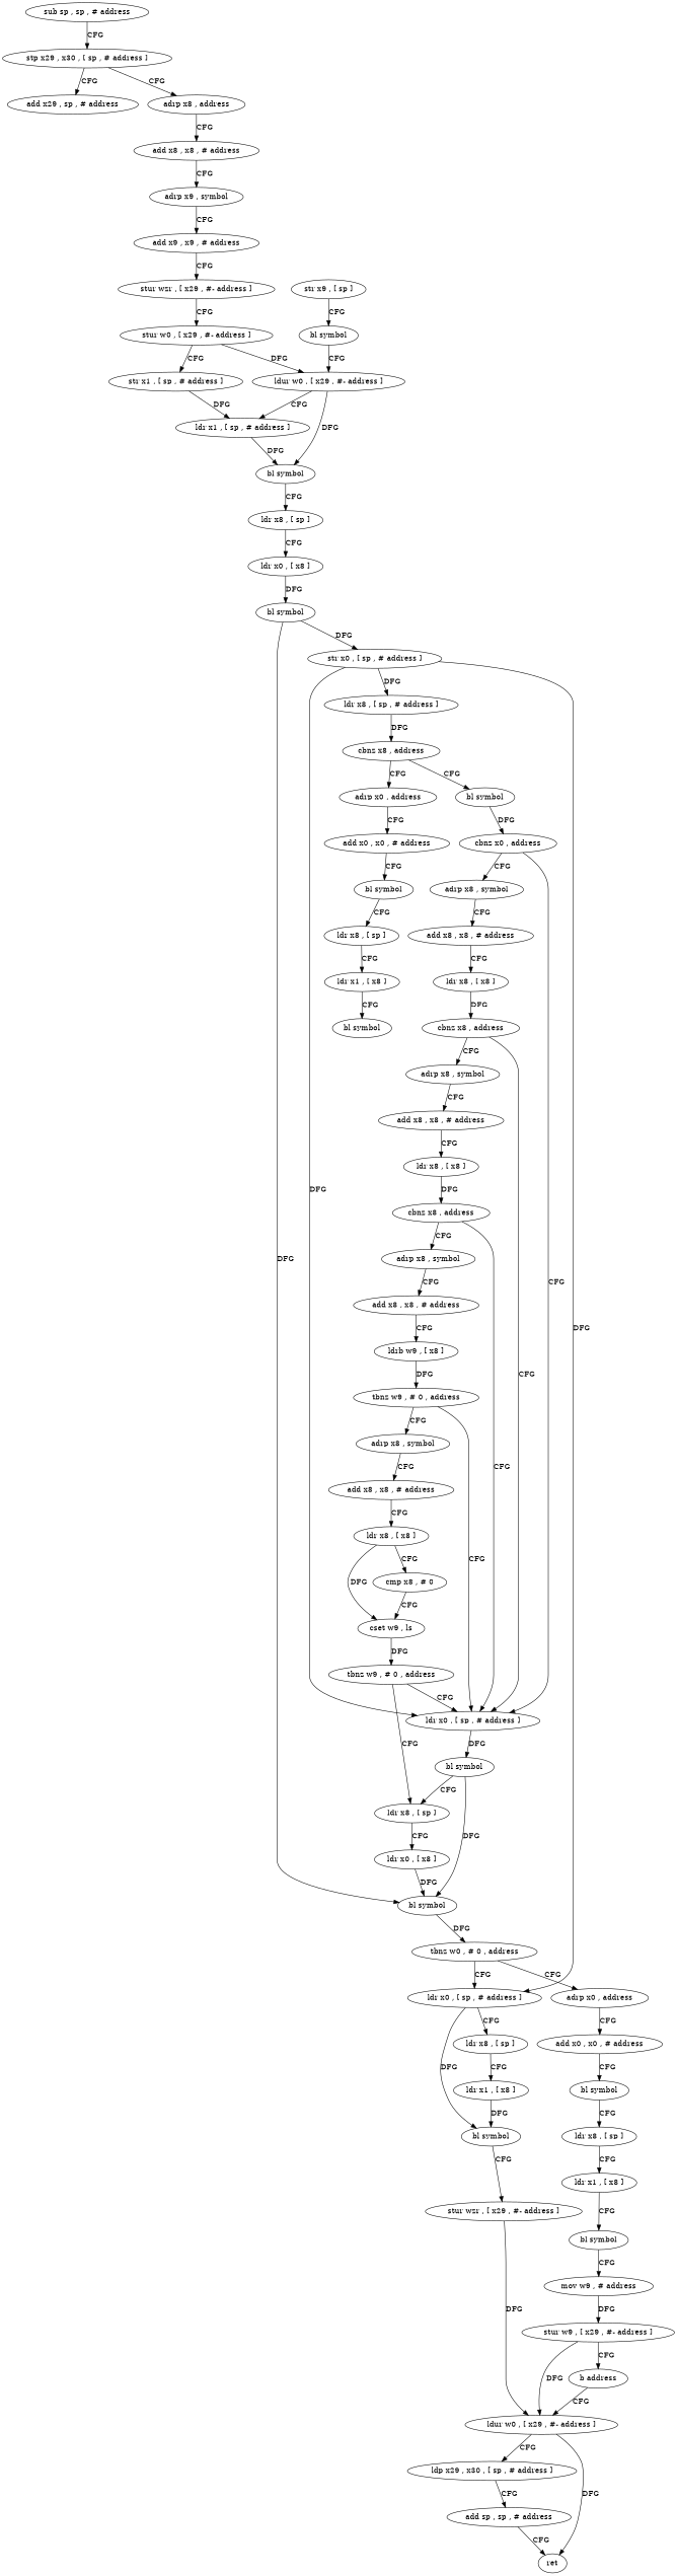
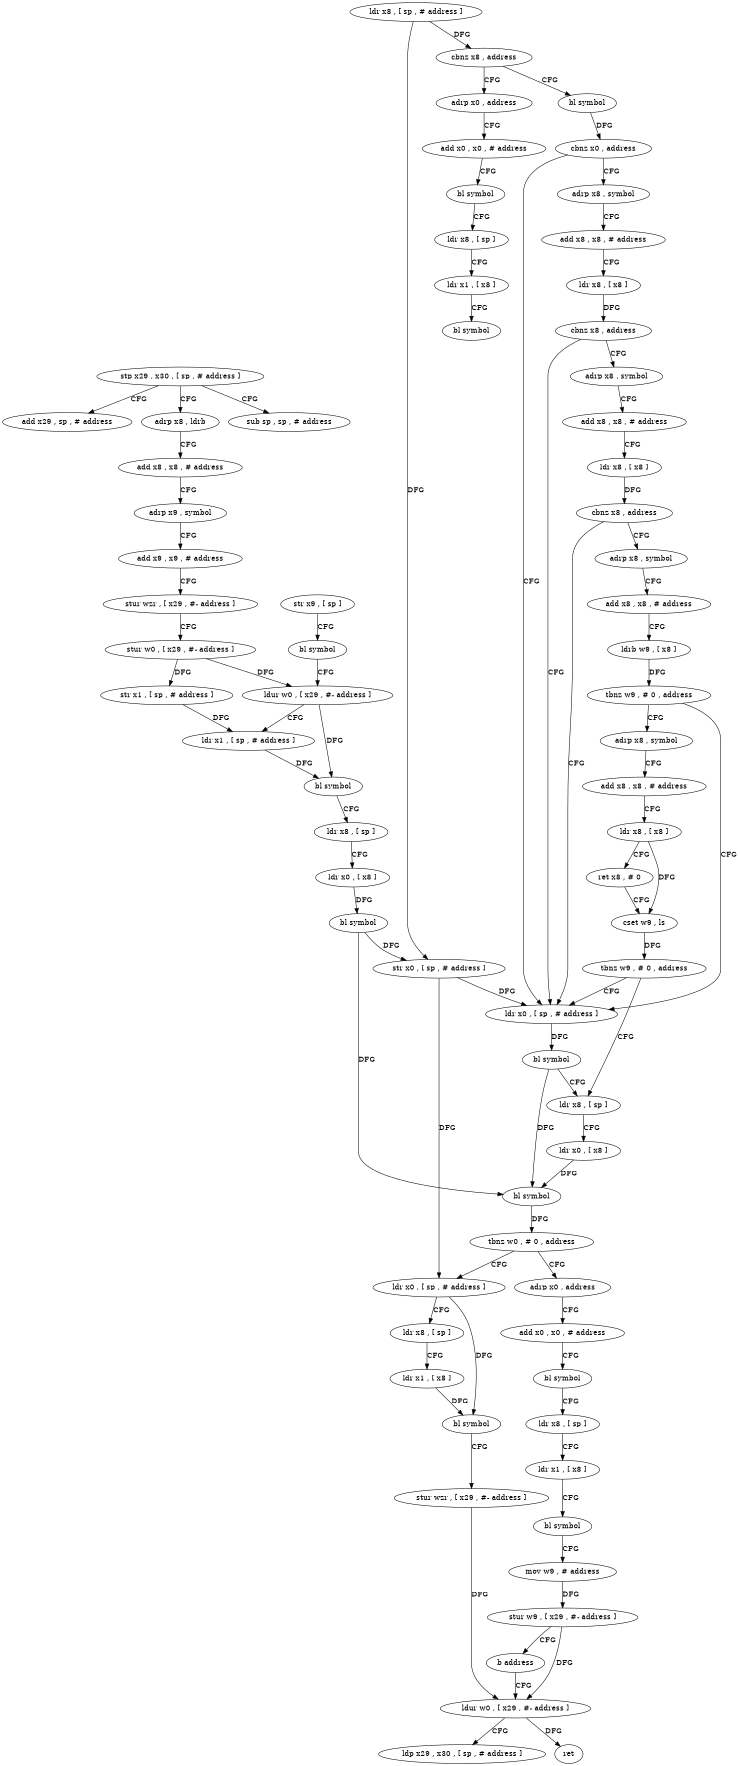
  digraph {
    n1 [label="sub sp , sp , # address"]
    n2 [label="stp x29 , x30 , [ sp , # address ]"]
    n3 [label="add x29 , sp , # address"]
-   n4 [label="adrp x8 , address"]
+   n4 [label="adrp x8 , ldrb"]
    n5 [label="add x8 , x8 , # address"]
    n6 [label="adrp x9 , symbol"]
    n7 [label="add x9 , x9 , # address"]
    n8 [label="stur wzr , [ x29 , #- address ]"]
    n9 [label="stur w0 , [ x29 , #- address ]"]
    n10 [label="str x1 , [ sp , # address ]"]
    n11 [label="ldur w0 , [ x29 , #- address ]"]
    n12 [label="ldr x1 , [ sp , # address ]"]
    n13 [label="bl symbol"]
    n14 [label="str x9 , [ sp ]"]
    n15 [label="bl symbol"]
    n16 [label="ldr x8 , [ sp ]"]
    n17 [label="ldr x0 , [ x8 ]"]
    n18 [label="bl symbol"]
    n19 [label="str x0 , [ sp , # address ]"]
    n20 [label="bl symbol"]
    n21 [label="ldr x8 , [ sp , # address ]"]
    n22 [label="ldr x0 , [ sp , # address ]"]
    n23 [label="ldr x0 , [ sp , # address ]"]
    n24 [label="tbnz w0 , # 0 , address"]
    n25 [label="cbnz x8 , address"]
    n26 [label="bl symbol"]
    n27 [label="ldr x8 , [ sp ]"]
    n28 [label="bl symbol"]
    n29 [label="bl symbol"]
    n30 [label="adrp x0 , address"]
    n31 [label="cbnz x0 , address"]
    n32 [label="add x0 , x0 , # address"]
    n33 [label="adrp x8 , symbol"]
    n34 [label="bl symbol"]
    n35 [label="add x8 , x8 , # address"]
    n36 [label="ldr x8 , [ sp ]"]
    n37 [label="ldr x8 , [ x8 ]"]
    n38 [label="ldr x8 , [ sp ]"]
    n39 [label="ldr x1 , [ x8 ]"]
    n40 [label="bl symbol"]
    n41 [label="ldr x0 , [ x8 ]"]
    n42 [label="cbnz x8 , address"]
    n43 [label="adrp x8 , symbol"]
    n44 [label="add x8 , x8 , # address"]
    n45 [label="ldr x8 , [ x8 ]"]
    n46 [label="ldr x1 , [ x8 ]"]
    n47 [label="stur wzr , [ x29 , #- address ]"]
    n48 [label="ldur w0 , [ x29 , #- address ]"]
    n49 [label="ldp x29 , x30 , [ sp , # address ]"]
    n50 [label=ret]
-   n51 [label="add sp , sp , # address"]
    n52 [label="adrp x0 , address"]
    n53 [label="add x0 , x0 , # address"]
    n54 [label="bl symbol"]
    n55 [label="ldr x8 , [ sp ]"]
    n56 [label="ldr x1 , [ x8 ]"]
    n57 [label="bl symbol"]
    n58 [label="mov w9 , # address"]
    n59 [label="stur w9 , [ x29 , #- address ]"]
    n60 [label="b address"]
    n61 [label="cbnz x8 , address"]
    n62 [label="adrp x8 , symbol"]
    n63 [label="add x8 , x8 , # address"]
    n64 [label="ldrb w9 , [ x8 ]"]
    n65 [label="tbnz w9 , # 0 , address"]
    n66 [label="adrp x8 , symbol"]
    n67 [label="add x8 , x8 , # address"]
    n68 [label="ldr x8 , [ x8 ]"]
-   n69 [label="cmp x8 , # 0"]
+   n69 [label="ret x8 , # 0"]
    n70 [label="cset w9 , ls"]
    n71 [label="tbnz w9 , # 0 , address"]
-   n1 -> n2 [label=CFG]
+   n2 -> n1 [label=CFG]
    n2 -> n3 [label=CFG]
    n2 -> n4 [label=CFG]
    n4 -> n5 [label=CFG]
    n5 -> n6 [label=CFG]
    n6 -> n7 [label=CFG]
    n7 -> n8 [label=CFG]
    n8 -> n9 [label=CFG]
-   n9 -> n10 [label=CFG]
+   n9 -> n10 [label=DFG]
    n9 -> n11 [label=DFG]
    n10 -> n12 [label=DFG]
    n11 -> n12 [label=CFG]
    n11 -> n13 [label=DFG]
    n12 -> n13 [label=DFG]
    n13 -> n16 [label=CFG]
    n14 -> n15 [label=CFG]
    n15 -> n11 [label=CFG]
    n16 -> n17 [label=CFG]
    n17 -> n18 [label=DFG]
    n18 -> n19 [label=DFG]
    n18 -> n20 [label=DFG]
-   n19 -> n21 [label=DFG]
+   n21 -> n19 [label=DFG]
    n19 -> n22 [label=DFG]
    n19 -> n23 [label=DFG]
    n20 -> n24 [label=DFG]
    n21 -> n25 [label=DFG]
    n22 -> n26 [label=DFG]
    n23 -> n27 [label=CFG]
    n23 -> n28 [label=DFG]
    n24 -> n23 [label=CFG]
    n24 -> n52 [label=CFG]
    n25 -> n29 [label=CFG]
    n25 -> n30 [label=CFG]
    n26 -> n20 [label=DFG]
    n26 -> n36 [label=CFG]
    n27 -> n46 [label=CFG]
    n28 -> n47 [label=CFG]
    n29 -> n31 [label=DFG]
    n30 -> n32 [label=CFG]
    n31 -> n22 [label=CFG]
    n31 -> n33 [label=CFG]
    n32 -> n34 [label=CFG]
    n33 -> n35 [label=CFG]
    n34 -> n38 [label=CFG]
    n35 -> n37 [label=CFG]
    n36 -> n41 [label=CFG]
    n37 -> n42 [label=DFG]
    n38 -> n39 [label=CFG]
    n39 -> n40 [label=CFG]
    n41 -> n20 [label=DFG]
    n42 -> n22 [label=CFG]
    n42 -> n43 [label=CFG]
    n43 -> n44 [label=CFG]
    n44 -> n45 [label=CFG]
    n45 -> n61 [label=DFG]
    n46 -> n28 [label=DFG]
    n47 -> n48 [label=DFG]
    n48 -> n49 [label=CFG]
    n48 -> n50 [label=DFG]
-   n49 -> n51 [label=CFG]
-   n51 -> n50 [label=CFG]
    n52 -> n53 [label=CFG]
    n53 -> n54 [label=CFG]
    n54 -> n55 [label=CFG]
    n55 -> n56 [label=CFG]
    n56 -> n57 [label=CFG]
    n57 -> n58 [label=CFG]
    n58 -> n59 [label=DFG]
    n59 -> n48 [label=DFG]
    n59 -> n60 [label=CFG]
    n60 -> n48 [label=CFG]
    n61 -> n22 [label=CFG]
    n61 -> n62 [label=CFG]
    n62 -> n63 [label=CFG]
    n63 -> n64 [label=CFG]
    n64 -> n65 [label=DFG]
    n65 -> n22 [label=CFG]
    n65 -> n66 [label=CFG]
    n66 -> n67 [label=CFG]
    n67 -> n68 [label=CFG]
    n68 -> n69 [label=CFG]
    n68 -> n70 [label=DFG]
    n69 -> n70 [label=CFG]
    n70 -> n71 [label=DFG]
    n71 -> n22 [label=CFG]
    n71 -> n36 [label=CFG]
  }
